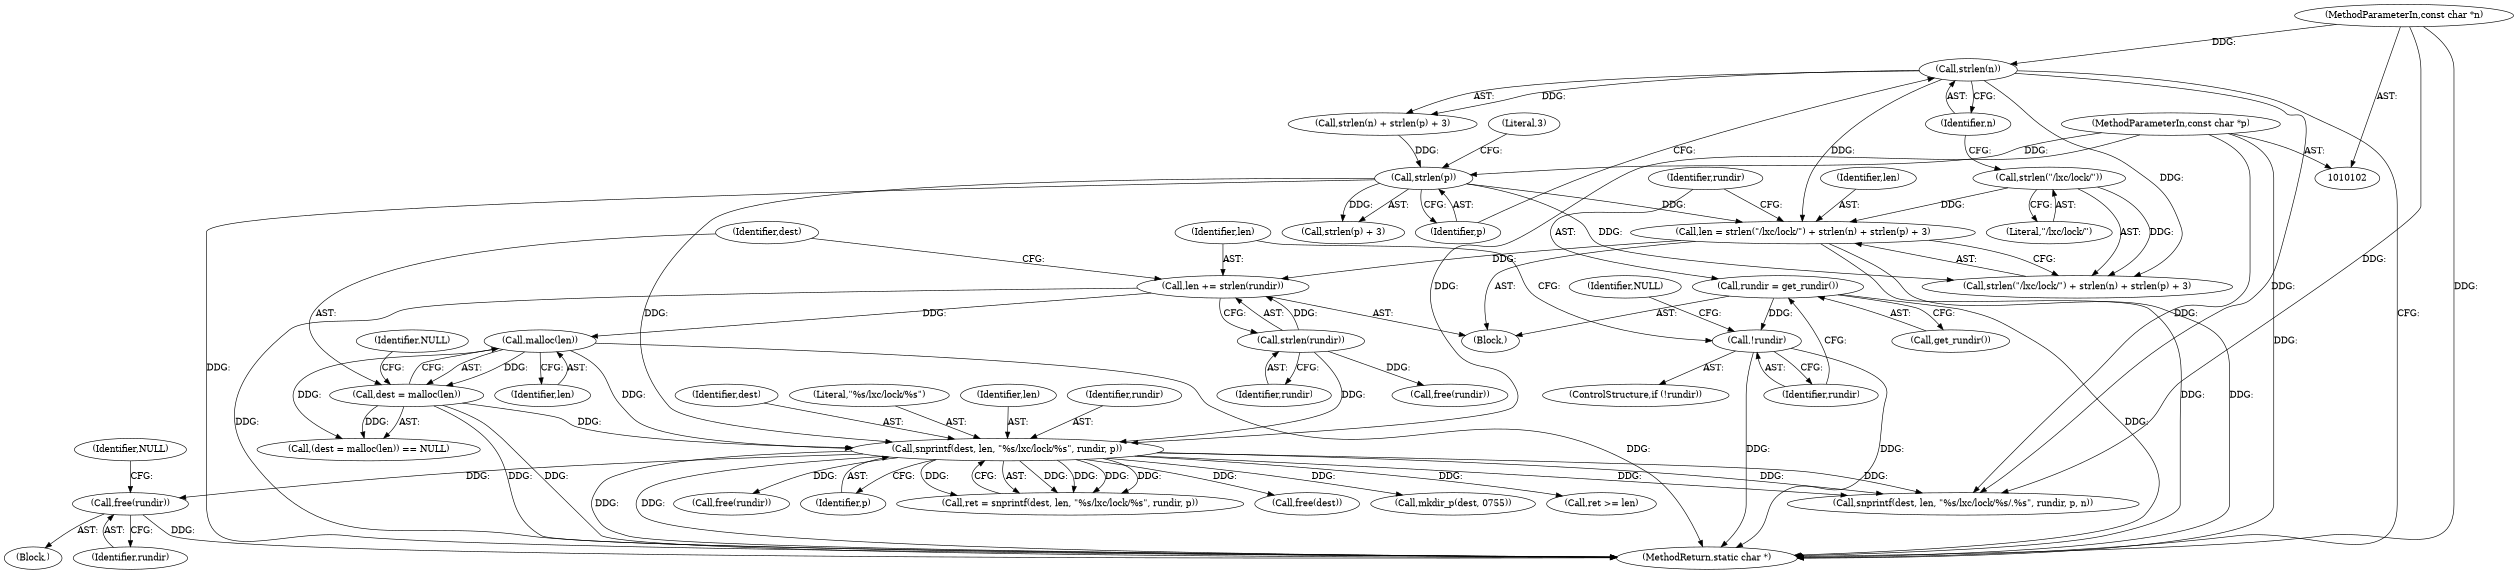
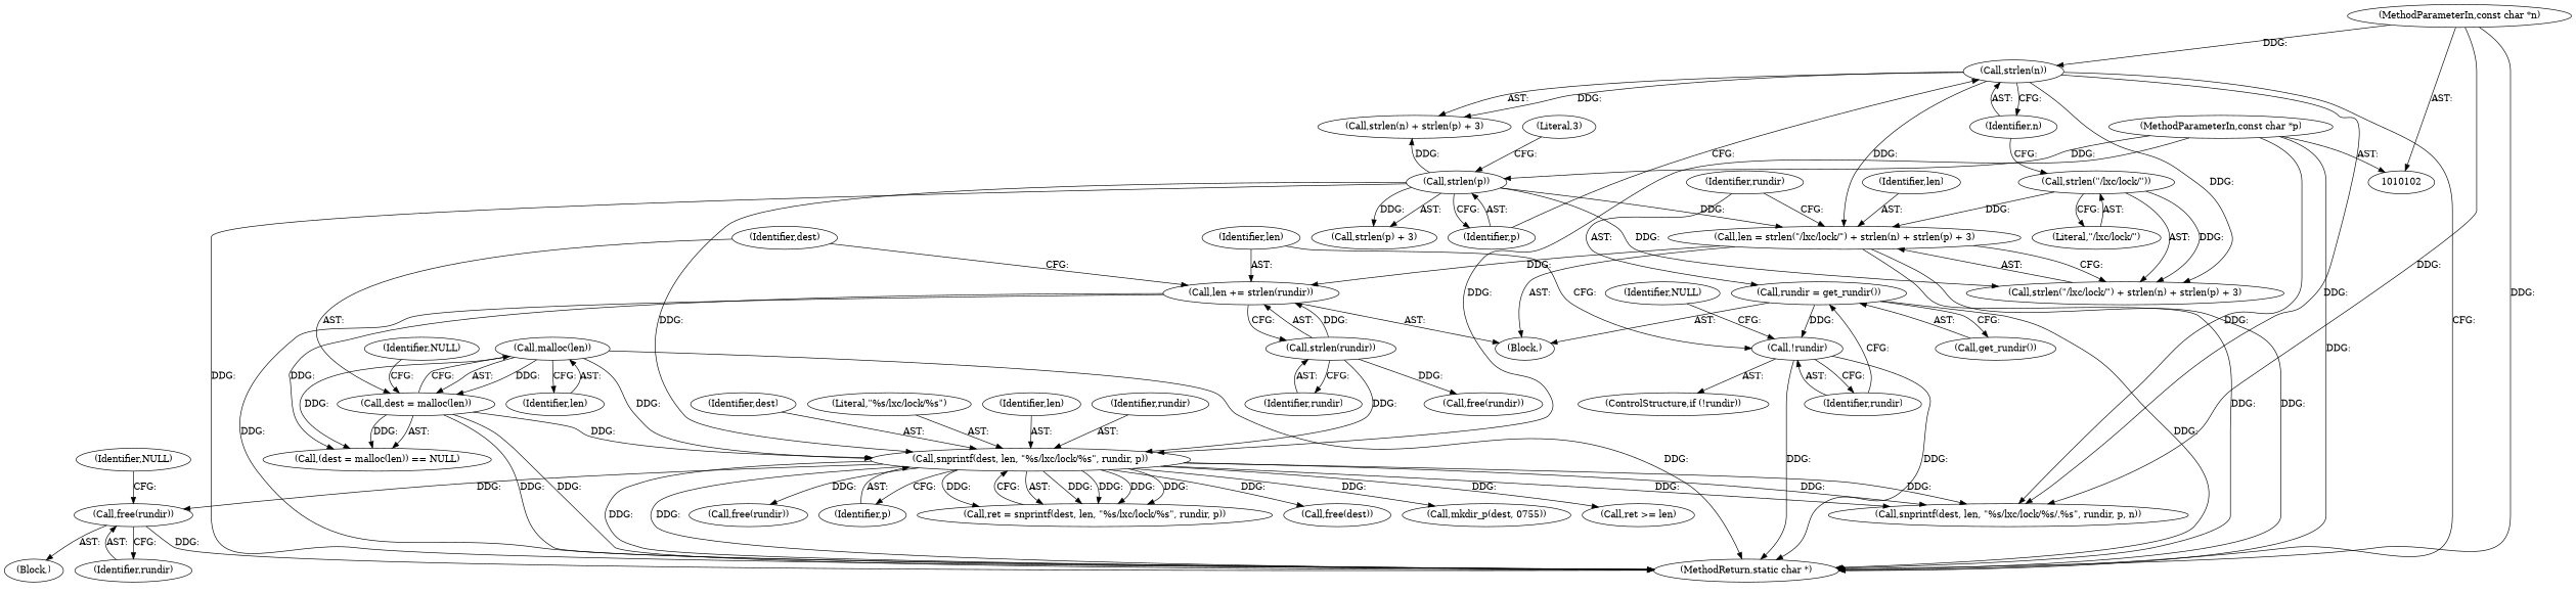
  digraph {
    n1 [label="(Call,free(rundir))"]
    n2 [label="(Block,)"]
    n3 [label="(MethodReturn,static char *)"]
    n4 [label="(Identifier,rundir)"]
    n5 [label="(Call,snprintf(dest, len, \"%s/lxc/lock/%s\", rundir, p))"]
    n6 [label="(Call,free(dest))"]
    n7 [label="(Call,mkdir_p(dest, 0755))"]
    n8 [label="(Call,ret >= len)"]
    n9 [label="(Call,snprintf(dest, len, \"%s/lxc/lock/%s/.%s\", rundir, p, n))"]
    n10 [label="(Call,free(rundir))"]
    n11 [label="(Identifier,p)"]
    n12 [label="(Call,ret = snprintf(dest, len, \"%s/lxc/lock/%s\", rundir, p))"]
    n13 [label="(Call,dest = malloc(len))"]
    n14 [label="(Call,malloc(len))"]
    n15 [label="(Call,(dest = malloc(len)) == NULL)"]
    n16 [label="(Identifier,len)"]
    n17 [label="(Call,len += strlen(rundir))"]
    n18 [label="(Call,strlen(rundir))"]
    n19 [label="(Block,)"]
    n20 [label="(Call,free(rundir))"]
    n21 [label="(Identifier,rundir)"]
    n22 [label="(Call,!rundir)"]
    n23 [label="(Identifier,rundir)"]
    n24 [label="(ControlStructure,if (!rundir))"]
    n25 [label="(Call,rundir = get_rundir())"]
    n26 [label="(Call,get_rundir())"]
    n27 [label="(Call,len = strlen(\"/lxc/lock/\") + strlen(n) + strlen(p) + 3)"]
    n28 [label="(Call,strlen(\"/lxc/lock/\") + strlen(n) + strlen(p) + 3)"]
    n29 [label="(Call,strlen(\"/lxc/lock/\"))"]
    n30 [label="(Literal,\"/lxc/lock/\")"]
    n31 [label="(Call,strlen(n))"]
    n32 [label="(Identifier,n)"]
    n33 [label="(Call,strlen(n) + strlen(p) + 3)"]
    n34 [label="(MethodParameterIn,const char *n)"]
    n35 [label=1010102]
    n36 [label="(Call,strlen(p))"]
    n37 [label="(Call,strlen(p) + 3)"]
    n38 [label="(Identifier,p)"]
    n39 [label="(MethodParameterIn,const char *p)"]
    n40 [label="(Identifier,len)"]
    n41 [label="(Identifier,NULL)"]
    n42 [label="(Identifier,NULL)"]
    n43 [label="(Identifier,dest)"]
    n44 [label="(Identifier,NULL)"]
    n45 [label="(Literal,\"%s/lxc/lock/%s\")"]
    n46 [label="(Identifier,len)"]
    n47 [label="(Identifier,rundir)"]
    n48 [label="(Identifier,rundir)"]
    n49 [label="(Identifier,len)"]
    n50 [label="(Literal,3)"]
    n51 [label="(Identifier,dest)"]
    n1 -> n2 [label="AST: "]
    n1 -> n3 [label="DDG: "]
    n1 -> n4 [label="CFG: "]
    n4 -> n1 [label="AST: "]
    n5 -> n1 [label="DDG: "]
    n5 -> n3 [label="DDG: "]
    n5 -> n3 [label="DDG: "]
    n5 -> n6 [label="DDG: "]
    n5 -> n7 [label="DDG: "]
    n5 -> n8 [label="DDG: "]
    n5 -> n9 [label="DDG: "]
    n5 -> n9 [label="DDG: "]
    n5 -> n9 [label="DDG: "]
    n5 -> n10 [label="DDG: "]
    n5 -> n11 [label="CFG: "]
    n5 -> n12 [label="AST: "]
    n5 -> n12 [label="DDG: "]
    n5 -> n12 [label="DDG: "]
    n5 -> n12 [label="DDG: "]
    n5 -> n12 [label="DDG: "]
    n5 -> n12 [label="DDG: "]
    n11 -> n5 [label="AST: "]
    n12 -> n5 [label="CFG: "]
    n13 -> n3 [label="DDG: "]
    n13 -> n3 [label="DDG: "]
    n13 -> n5 [label="DDG: "]
    n13 -> n14 [label="CFG: "]
    n13 -> n15 [label="AST: "]
    n13 -> n15 [label="DDG: "]
    n14 -> n3 [label="DDG: "]
    n14 -> n5 [label="DDG: "]
    n14 -> n13 [label="AST: "]
    n14 -> n13 [label="DDG: "]
    n14 -> n15 [label="DDG: "]
    n14 -> n16 [label="CFG: "]
    n16 -> n14 [label="AST: "]
    n17 -> n3 [label="DDG: "]
-   n17 -> n14 [label="DDG: "]
+   n17 -> n15 [label="DDG: "]
    n17 -> n18 [label="CFG: "]
    n17 -> n19 [label="AST: "]
    n18 -> n5 [label="DDG: "]
    n18 -> n17 [label="AST: "]
    n18 -> n17 [label="DDG: "]
    n18 -> n20 [label="DDG: "]
    n18 -> n21 [label="CFG: "]
    n21 -> n18 [label="AST: "]
    n22 -> n3 [label="DDG: "]
    n22 -> n3 [label="DDG: "]
    n22 -> n23 [label="CFG: "]
    n22 -> n24 [label="AST: "]
    n23 -> n22 [label="AST: "]
    n23 -> n25 [label="CFG: "]
    n25 -> n3 [label="DDG: "]
    n25 -> n19 [label="AST: "]
    n25 -> n22 [label="DDG: "]
    n25 -> n26 [label="CFG: "]
    n26 -> n25 [label="AST: "]
    n27 -> n3 [label="DDG: "]
    n27 -> n3 [label="DDG: "]
    n27 -> n17 [label="DDG: "]
    n27 -> n19 [label="AST: "]
    n27 -> n28 [label="CFG: "]
    n28 -> n27 [label="AST: "]
    n29 -> n27 [label="DDG: "]
    n29 -> n28 [label="AST: "]
    n29 -> n28 [label="DDG: "]
    n29 -> n30 [label="CFG: "]
    n30 -> n29 [label="AST: "]
    n31 -> n3 [label="CFG: "]
    n31 -> n9 [label="DDG: "]
    n31 -> n27 [label="DDG: "]
    n31 -> n28 [label="DDG: "]
    n31 -> n32 [label="CFG: "]
    n31 -> n33 [label="AST: "]
    n31 -> n33 [label="DDG: "]
    n32 -> n29 [label="CFG: "]
    n32 -> n31 [label="AST: "]
    n34 -> n3 [label="DDG: "]
    n34 -> n9 [label="DDG: "]
    n34 -> n31 [label="DDG: "]
    n34 -> n35 [label="AST: "]
    n36 -> n3 [label="DDG: "]
    n36 -> n5 [label="DDG: "]
    n36 -> n27 [label="DDG: "]
    n36 -> n28 [label="DDG: "]
-   n33 -> n36 [label="DDG: "]
+   n36 -> n33 [label="DDG: "]
    n36 -> n37 [label="AST: "]
    n36 -> n37 [label="DDG: "]
    n36 -> n38 [label="CFG: "]
    n38 -> n31 [label="CFG: "]
    n38 -> n36 [label="AST: "]
    n39 -> n3 [label="DDG: "]
    n39 -> n5 [label="DDG: "]
    n39 -> n9 [label="DDG: "]
    n39 -> n35 [label="AST: "]
    n39 -> n36 [label="DDG: "]
    n40 -> n17 [label="AST: "]
    n40 -> n22 [label="CFG: "]
    n41 -> n1 [label="CFG: "]
    n42 -> n22 [label="CFG: "]
    n43 -> n5 [label="AST: "]
    n44 -> n13 [label="CFG: "]
    n45 -> n5 [label="AST: "]
    n46 -> n5 [label="AST: "]
    n47 -> n25 [label="AST: "]
    n47 -> n27 [label="CFG: "]
    n48 -> n5 [label="AST: "]
    n49 -> n27 [label="AST: "]
    n50 -> n36 [label="CFG: "]
    n51 -> n13 [label="AST: "]
    n51 -> n17 [label="CFG: "]
  }
